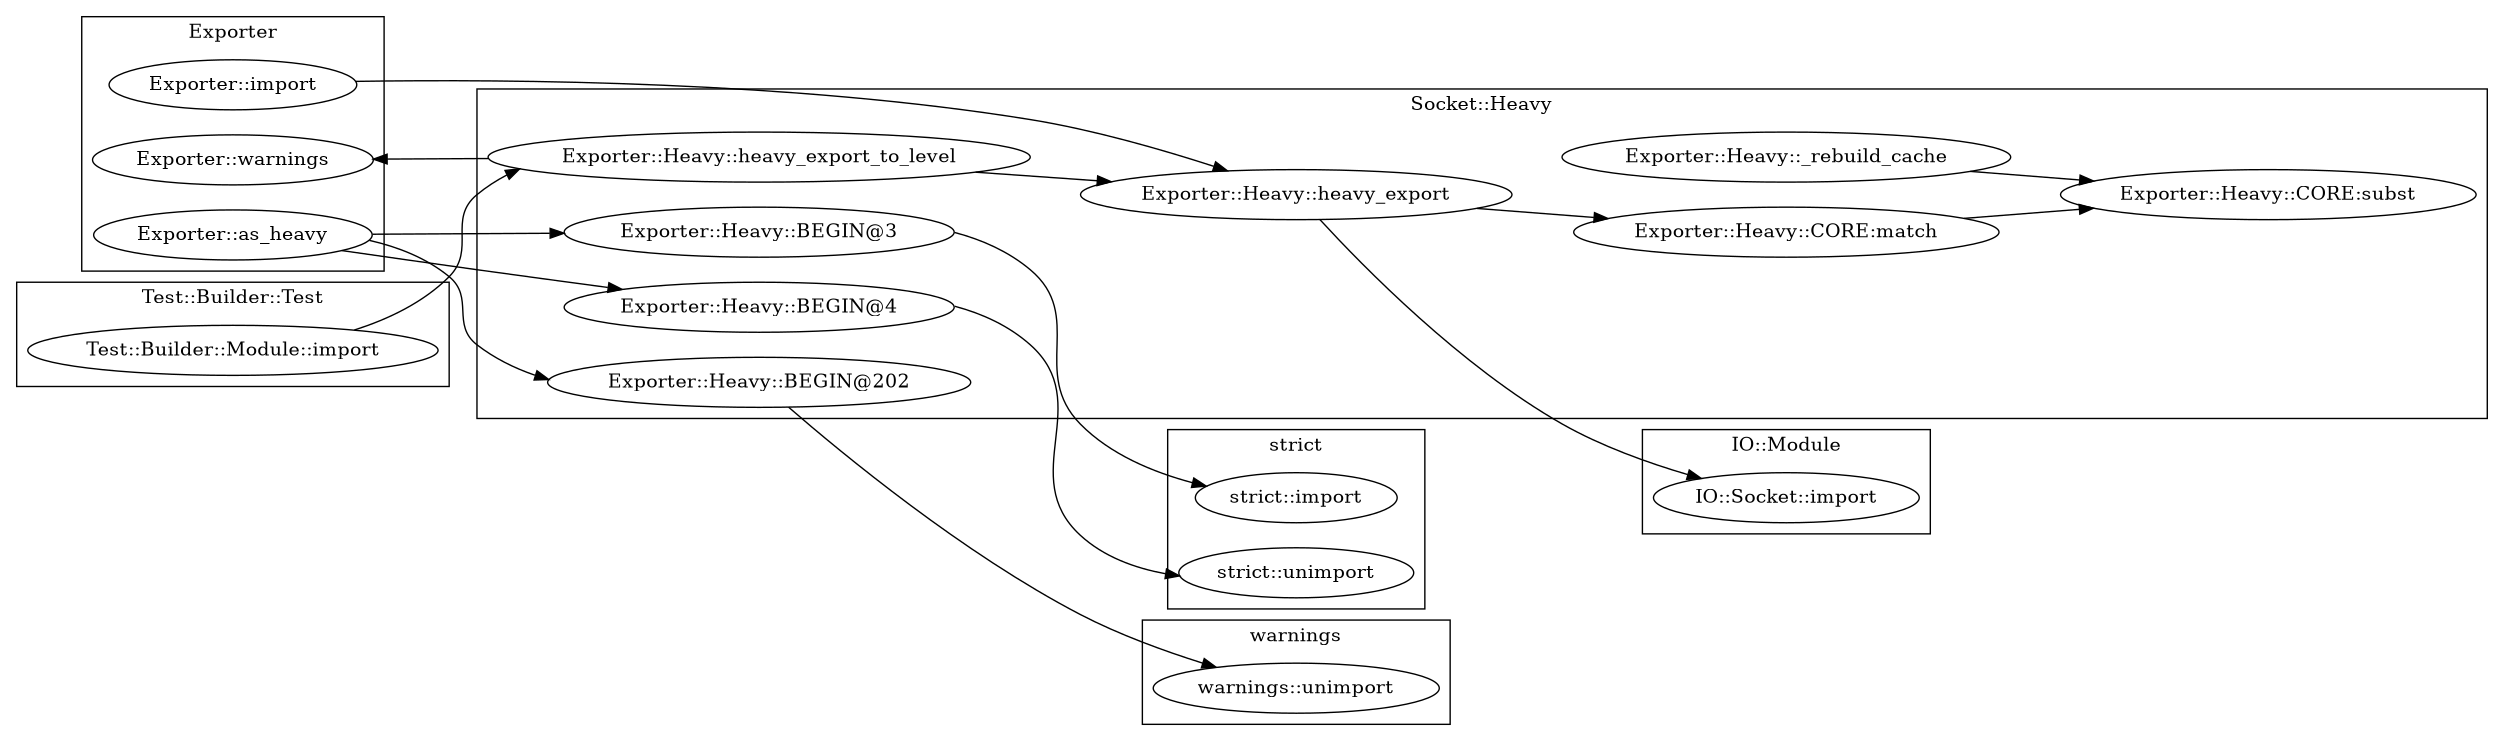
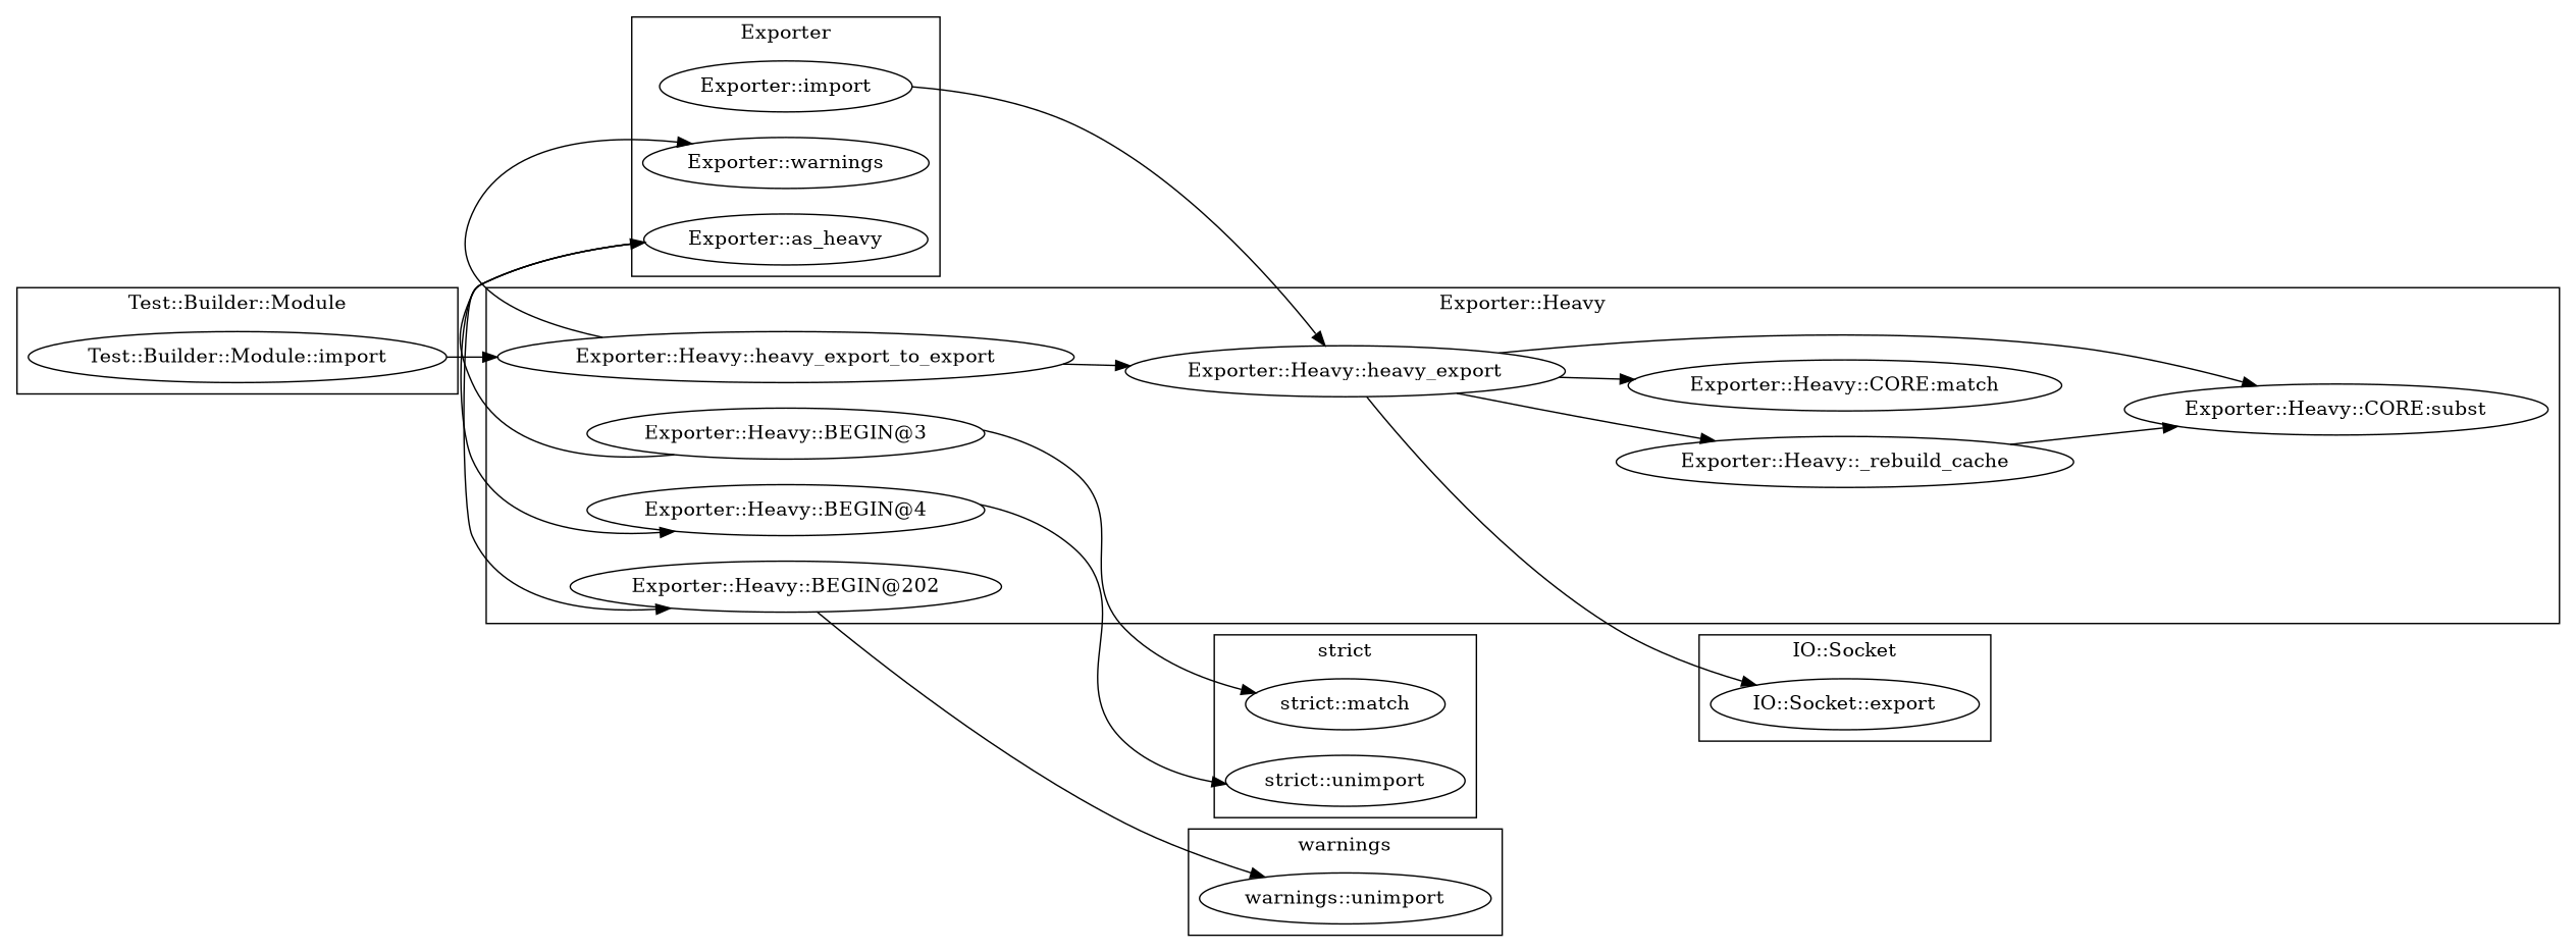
  digraph {
    rankdir=LR
    "Test::Builder::Module::import"
    "Exporter::Heavy::_rebuild_cache"
    "Exporter::Heavy::CORE:match"
    "Exporter::Heavy::CORE:subst"
    "Exporter::Heavy::BEGIN@3"
    "Exporter::Heavy::BEGIN@202"
    "Exporter::Heavy::BEGIN@4"
-   "Exporter::Heavy::heavy_export_to_level"
+   "Exporter::Heavy::heavy_export_to_level" [label="Exporter::Heavy::heavy_export_to_export"]
    "Exporter::Heavy::heavy_export"
-   "strict::import"
+   "strict::import" [label="strict::match"]
    "strict::unimport"
    "warnings::unimport"
    "Exporter::import"
    n14 [label="Exporter::warnings"]
    "Exporter::as_heavy"
-   "IO::Socket::import"
+   "IO::Socket::import" [label="IO::Socket::export"]
    subgraph cluster_1 {
-     label="Test::Builder::Test"
+     label="Test::Builder::Module"
      "Test::Builder::Module::import"
    }
    subgraph cluster_2 {
-     label="Socket::Heavy"
+     label="Exporter::Heavy"
      "Exporter::Heavy::_rebuild_cache"
      "Exporter::Heavy::CORE:match"
      "Exporter::Heavy::CORE:subst"
      "Exporter::Heavy::BEGIN@3"
      "Exporter::Heavy::BEGIN@202"
      "Exporter::Heavy::BEGIN@4"
      "Exporter::Heavy::heavy_export_to_level"
      "Exporter::Heavy::heavy_export"
    }
    subgraph cluster_3 {
      label="strict"
      "strict::import"
      "strict::unimport"
    }
    subgraph cluster_4 {
      label=warnings
      "warnings::unimport"
    }
    subgraph cluster_5 {
      label=Exporter
      "Exporter::import"
      n14
      "Exporter::as_heavy"
    }
    subgraph cluster_6 {
-     label="IO::Module"
+     label="IO::Socket"
      "IO::Socket::import"
    }
    "Test::Builder::Module::import" -> "Exporter::Heavy::heavy_export_to_level"
    "Exporter::Heavy::_rebuild_cache" -> "Exporter::Heavy::CORE:subst"
    "Exporter::Heavy::BEGIN@3" -> "strict::import"
    "Exporter::Heavy::BEGIN@202" -> "warnings::unimport"
    "Exporter::Heavy::BEGIN@4" -> "strict::unimport"
    "Exporter::Heavy::heavy_export_to_level" -> "Exporter::Heavy::heavy_export"
    "Exporter::Heavy::heavy_export_to_level" -> n14
+   "Exporter::Heavy::heavy_export" -> "Exporter::Heavy::_rebuild_cache"
    "Exporter::Heavy::heavy_export" -> "Exporter::Heavy::CORE:match"
-   "Exporter::Heavy::CORE:match" -> "Exporter::Heavy::CORE:subst"
+   "Exporter::Heavy::heavy_export" -> "Exporter::Heavy::CORE:subst"
    "Exporter::Heavy::heavy_export" -> "IO::Socket::import"
    "Exporter::import" -> "Exporter::Heavy::heavy_export"
-   "Exporter::as_heavy" -> "Exporter::Heavy::BEGIN@3"
+   "Exporter::Heavy::BEGIN@3" -> "Exporter::as_heavy"
    "Exporter::as_heavy" -> "Exporter::Heavy::BEGIN@202"
    "Exporter::as_heavy" -> "Exporter::Heavy::BEGIN@4"
  }
